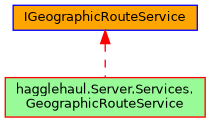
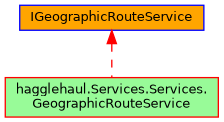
  digraph {
    node [fontname=Helvetica fontsize=10 shape=box style=filled]
-   n1 [color=red fillcolor=palegreen fontcolor=black height=0.2 label="hagglehaul.Server.Services.\lGeographicRouteService" width=0.4]
+   n1 [color=red fillcolor=palegreen fontcolor=black height=0.2 label="hagglehaul.Services.Services.\lGeographicRouteService" width=0.4]
    n2 [color=blue fillcolor=orange height=0.2 label=IGeographicRouteService width=0.4]
    n2 -> n1 [color=red dir=back fontname=Helvetica fontsize=10 labelfontname=Helvetica labelfontsize=10 style=dashed]
  }
